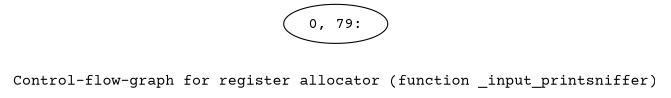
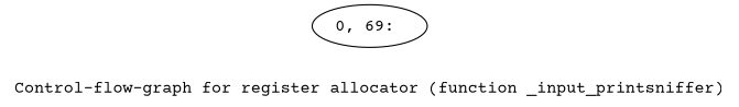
  digraph {
    label="Control-flow-graph for register allocator (function _input_printsniffer)"
    fontname="Courier Prime"
-   n1 [label="0, 79:" fontname="Courier Prime"]
+   n1 [label="0, 69: " fontname="Courier Prime"]
  }
